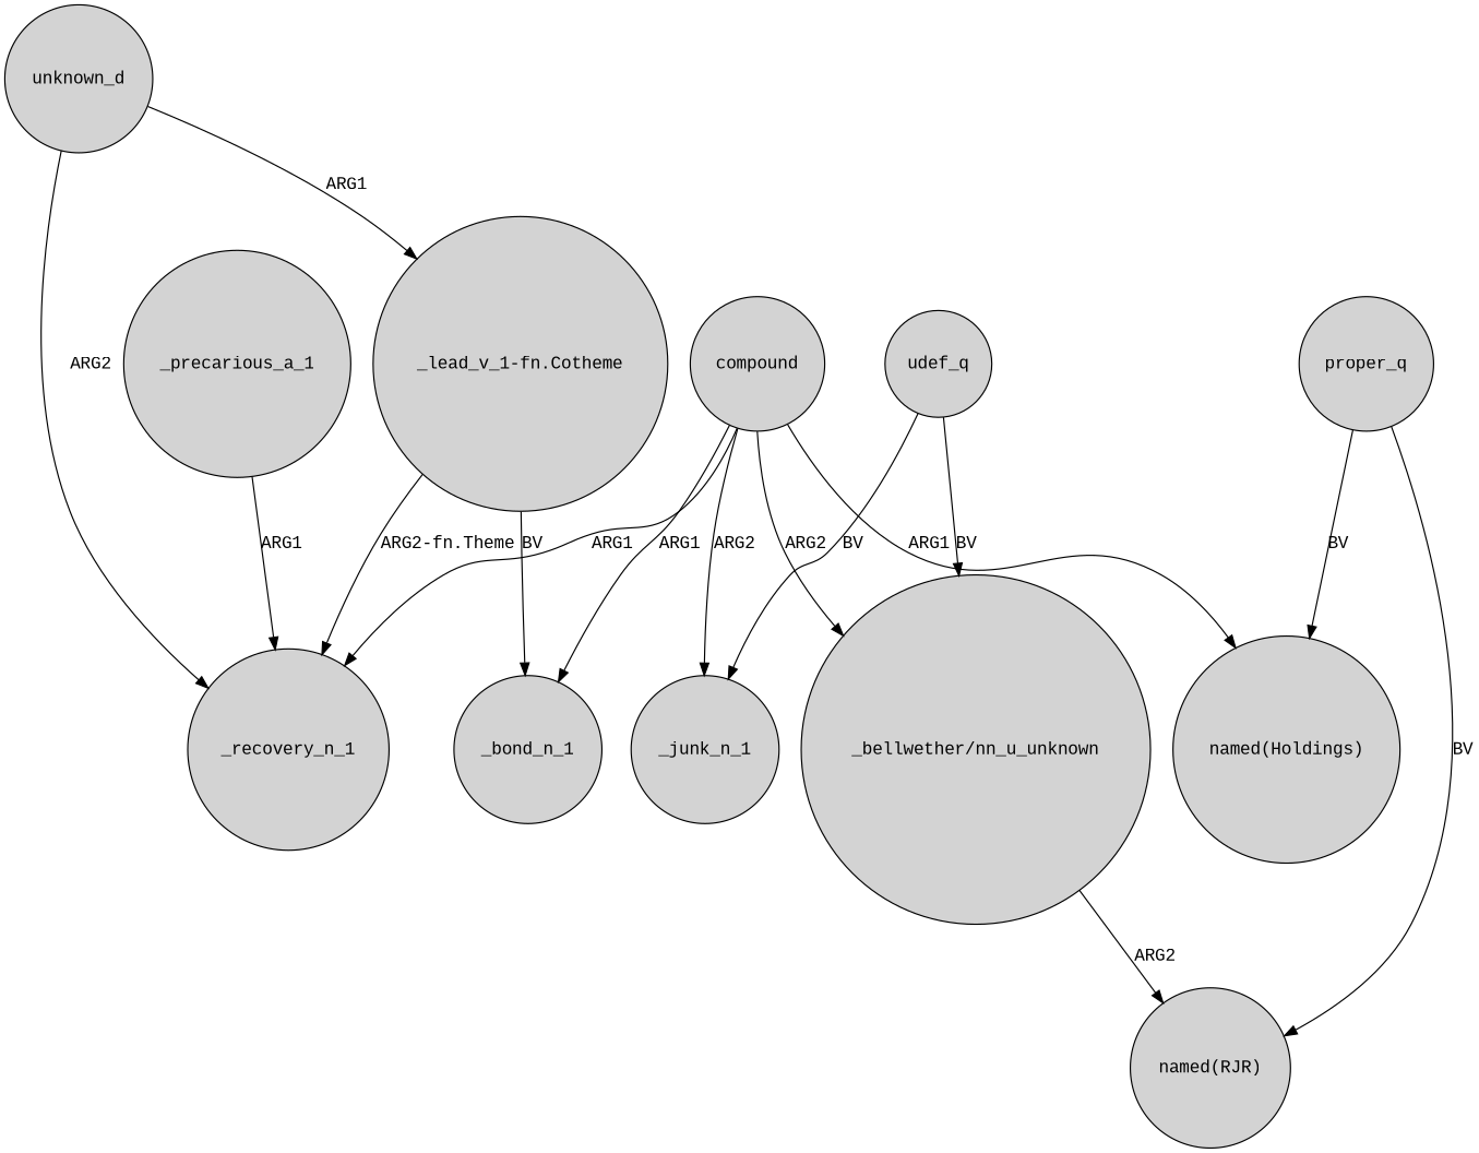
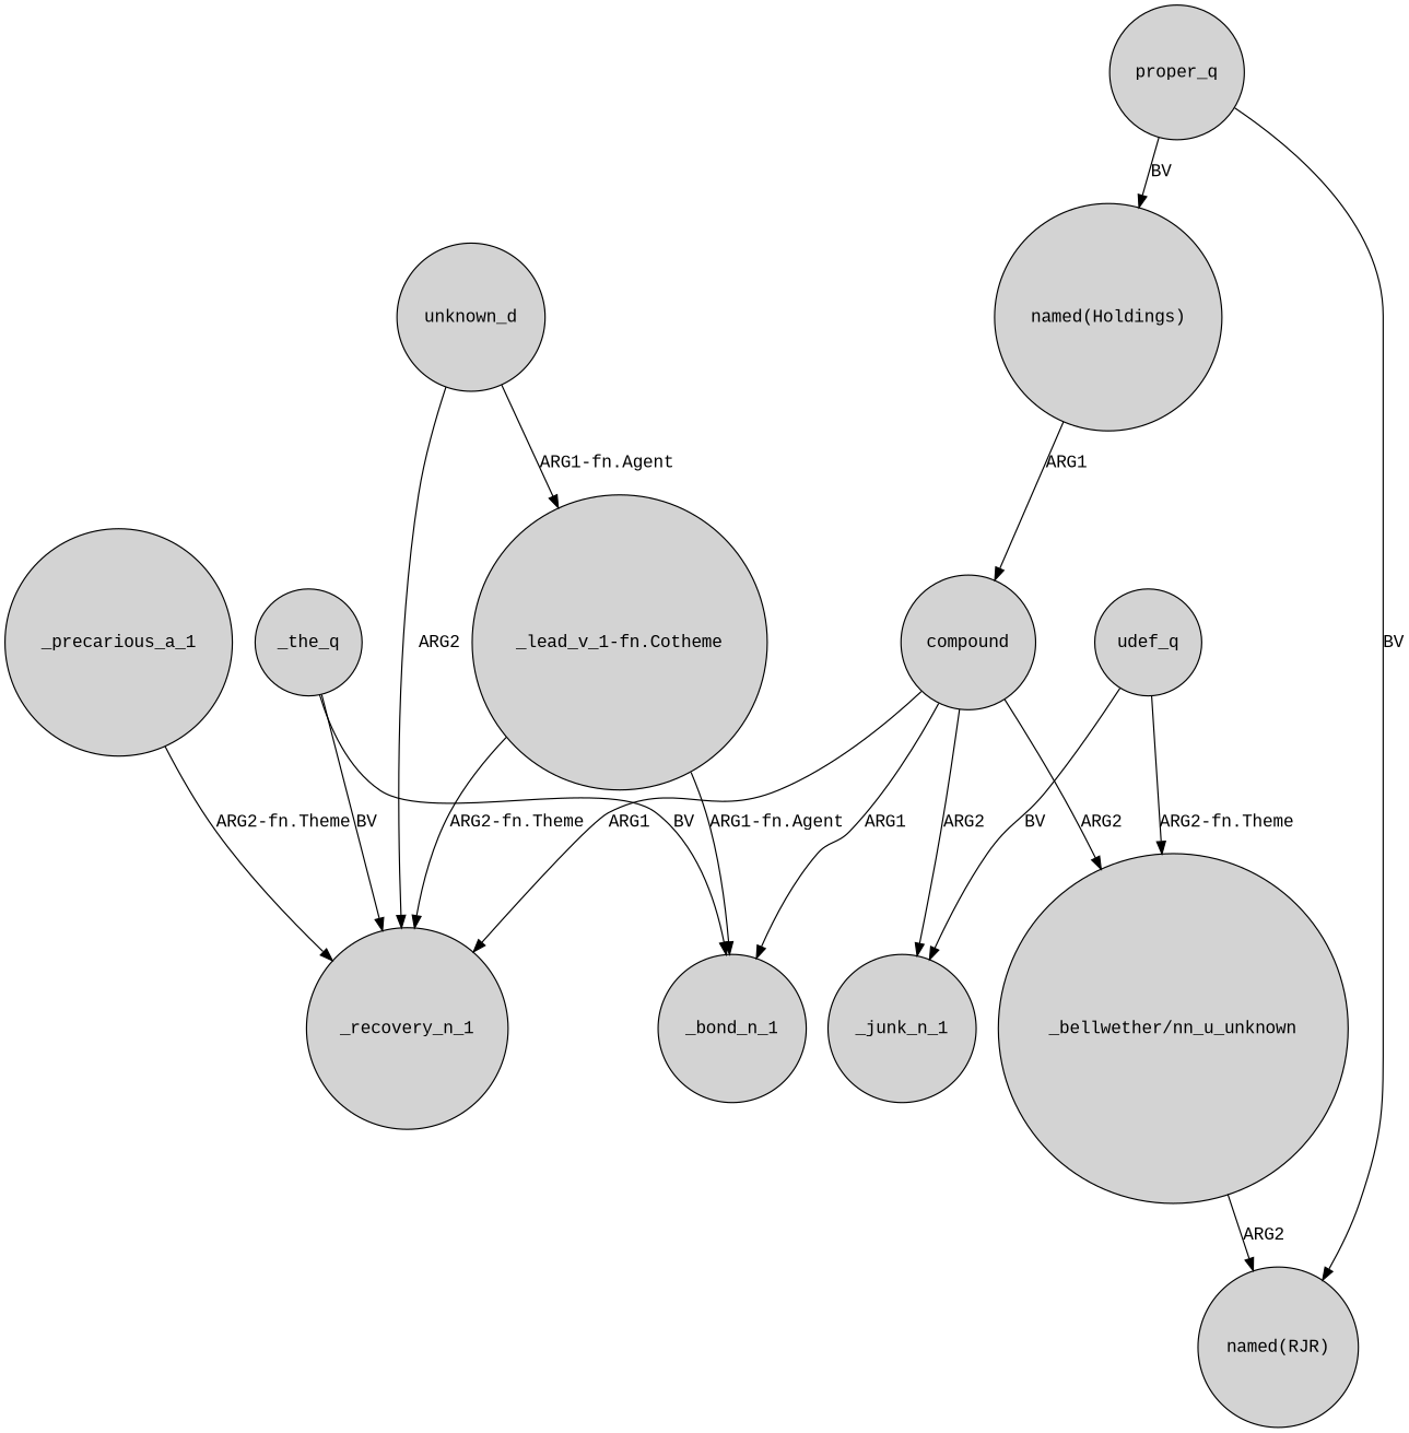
  digraph {
    fontname="Liberation Mono"
    node [fontname="Liberation Mono" shape=circle style=filled]
    edge [fontname="Liberation Mono"]
    "_lead_v_1-fn.Cotheme"
    _recovery_n_1
    _bond_n_1
    n4 [label=unknown_d]
    compound
    "_bellwether/nn_u_unknown"
    _junk_n_1
    "named(Holdings)"
    "named(RJR)"
    udef_q
+   _the_q
    proper_q
    _precarious_a_1
    "_lead_v_1-fn.Cotheme" -> _recovery_n_1 [label="ARG2-fn.Theme"]
-   "_lead_v_1-fn.Cotheme" -> _bond_n_1 [label=BV]
-   n4 -> "_lead_v_1-fn.Cotheme" [label=ARG1]
+   "_lead_v_1-fn.Cotheme" -> _bond_n_1 [label="ARG1-fn.Agent"]
+   n4 -> "_lead_v_1-fn.Cotheme" [label="ARG1-fn.Agent"]
    n4 -> _recovery_n_1 [label=ARG2]
    compound -> _recovery_n_1 [label=ARG1]
    compound -> _bond_n_1 [label=ARG1]
    compound -> "_bellwether/nn_u_unknown" [label=ARG2]
    compound -> _junk_n_1 [label=ARG2]
-   compound -> "named(Holdings)" [label=ARG1]
+   "named(Holdings)" -> compound [label=ARG1]
    "_bellwether/nn_u_unknown" -> "named(RJR)" [label=ARG2]
-   udef_q -> "_bellwether/nn_u_unknown" [label=BV]
+   udef_q -> "_bellwether/nn_u_unknown" [label="ARG2-fn.Theme"]
    udef_q -> _junk_n_1 [label=BV]
+   _the_q -> _recovery_n_1 [label=BV]
+   _the_q -> _bond_n_1 [label=BV]
    proper_q -> "named(Holdings)" [label=BV]
    proper_q -> "named(RJR)" [label=BV]
-   _precarious_a_1 -> _recovery_n_1 [label=ARG1]
+   _precarious_a_1 -> _recovery_n_1 [label="ARG2-fn.Theme"]
  }
